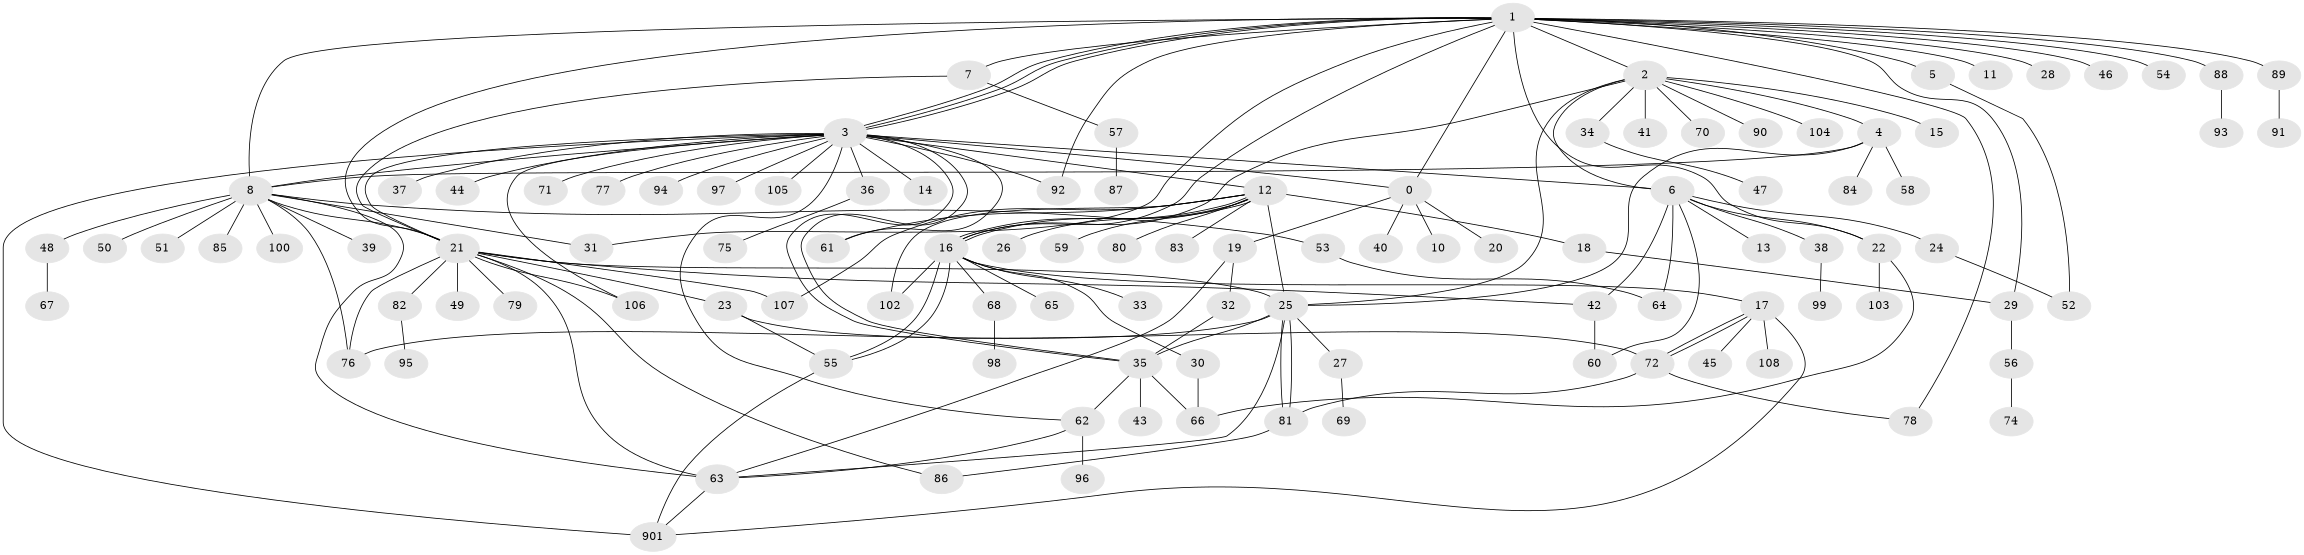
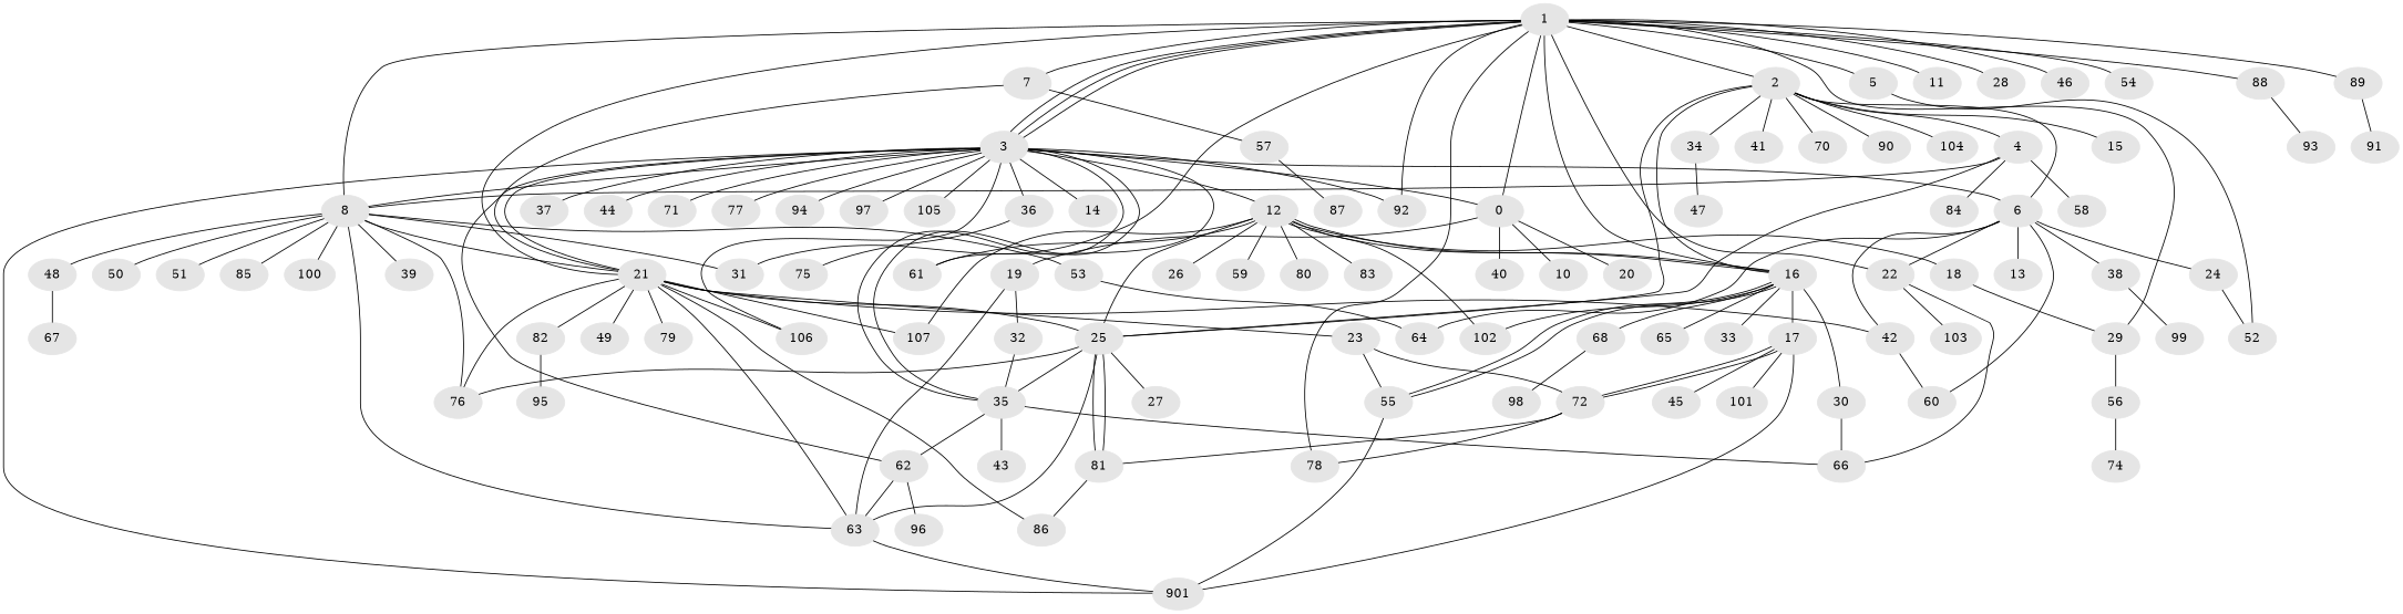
  graph {
    node [color=gray90 style=filled]
    1
    2
    3
    5
    7
    8
    n7 [label=0]
    11
    16
    21
    22
    28
    29
    31
    46
    54
    78
    88
    89
    92
    4
    6
    15
    25
    34
    41
    70
    90
    104
    12
    14
    35
    36
    37
    44
    61
    62
    71
    77
    94
    97
    n42 [label=901]
    105
    106
    52
    57
    39
    48
    50
    51
    53
    63
    76
    85
    100
    10
    19
    20
    40
    102
    17
    30
    33
    55
    65
    68
    42
    107
    23
    49
    79
    82
    86
    66
    103
    56
    93
    91
    58
    84
    13
    24
    38
    60
    64
    27
    81
    47
    18
    26
    59
    80
    83
    43
    75
    96
    99
    87
    67
    32
    45
    72
-   108
+   108 [label=101]
    98
    95
-   69
    74
    1 -- 2
    1 -- 3
    1 -- 3
    1 -- 3
    1 -- 5
    1 -- 7
    1 -- 8
    1 -- n7
    1 -- 11
    1 -- 16
    1 -- 21
    1 -- 22
    1 -- 28
    1 -- 29
    1 -- 31
    1 -- 46
    1 -- 54
    1 -- 78
    1 -- 88
    1 -- 89
    1 -- 92
    2 -- 16
    2 -- 4
    2 -- 6
    2 -- 15
    2 -- 25
    2 -- 34
    2 -- 41
    2 -- 70
    2 -- 90
    2 -- 104
    3 -- 8
    3 -- n7
    3 -- 21
    3 -- 92
    3 -- 6
    3 -- 12
    3 -- 14
    3 -- 35
    3 -- 35
    3 -- 36
    3 -- 37
    3 -- 44
    3 -- 61
    3 -- 62
    3 -- 71
    3 -- 77
    3 -- 94
    3 -- 97
    3 -- n42
    3 -- 105
    3 -- 106
    5 -- 52
    7 -- 21
    7 -- 57
    8 -- 21
    8 -- 31
    8 -- 39
    8 -- 48
    8 -- 50
    8 -- 51
    8 -- 53
    8 -- 63
    8 -- 76
    8 -- 85
    8 -- 100
    n7 -- 10
    n7 -- 19
    n7 -- 20
    n7 -- 40
    16 -- 102
    16 -- 17
    16 -- 30
    16 -- 33
    16 -- 55
    16 -- 55
    16 -- 65
    16 -- 68
    21 -- 25
    21 -- 106
    21 -- 63
    21 -- 76
    21 -- 42
    21 -- 107
    21 -- 23
    21 -- 49
    21 -- 79
    21 -- 82
    21 -- 86
    22 -- 66
    22 -- 103
    29 -- 56
    88 -- 93
    89 -- 91
    4 -- 8
    4 -- 25
    4 -- 58
    4 -- 84
    6 -- 22
    6 -- 42
    6 -- 13
    6 -- 24
    6 -- 38
    6 -- 60
    6 -- 64
    25 -- 35
    25 -- 63
    25 -- 76
    25 -- 27
    25 -- 81
    25 -- 81
    34 -- 47
    12 -- 16
    12 -- 16
    12 -- 25
    12 -- 61
    12 -- 102
    12 -- 107
    12 -- 18
    12 -- 26
    12 -- 59
    12 -- 80
    12 -- 83
    35 -- 62
    35 -- 66
    35 -- 43
    36 -- 75
    62 -- 63
    62 -- 96
    57 -- 87
    48 -- 67
    53 -- 64
    63 -- n42
    19 -- 63
    19 -- 32
    17 -- n42
    17 -- 45
    17 -- 72
    17 -- 72
    17 -- 108
    30 -- 66
    55 -- n42
    68 -- 98
    42 -- 60
    23 -- 55
    23 -- 72
    82 -- 95
    56 -- 74
    24 -- 52
    38 -- 99
-   27 -- 69
    81 -- 86
    18 -- 29
    32 -- 35
    72 -- 78
    72 -- 81
  }
